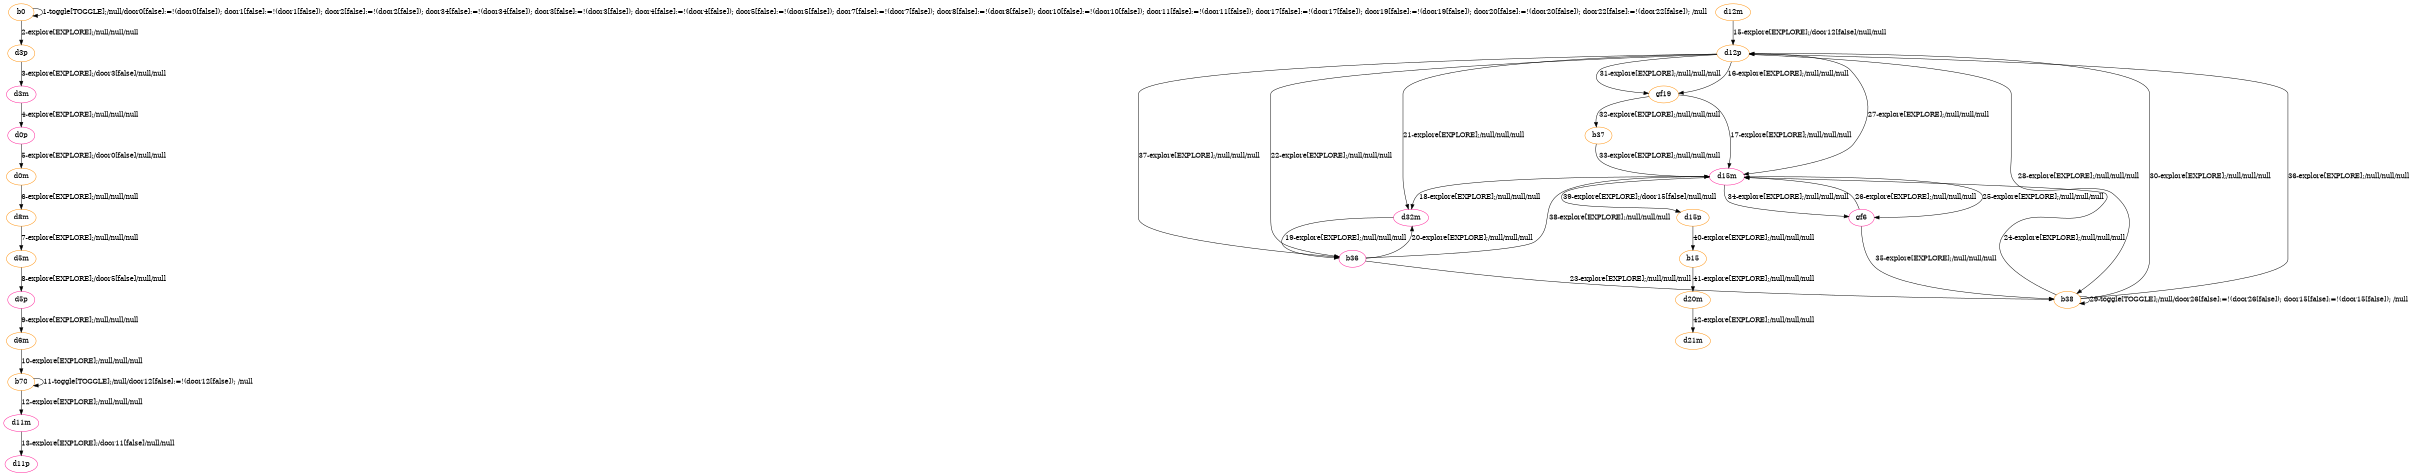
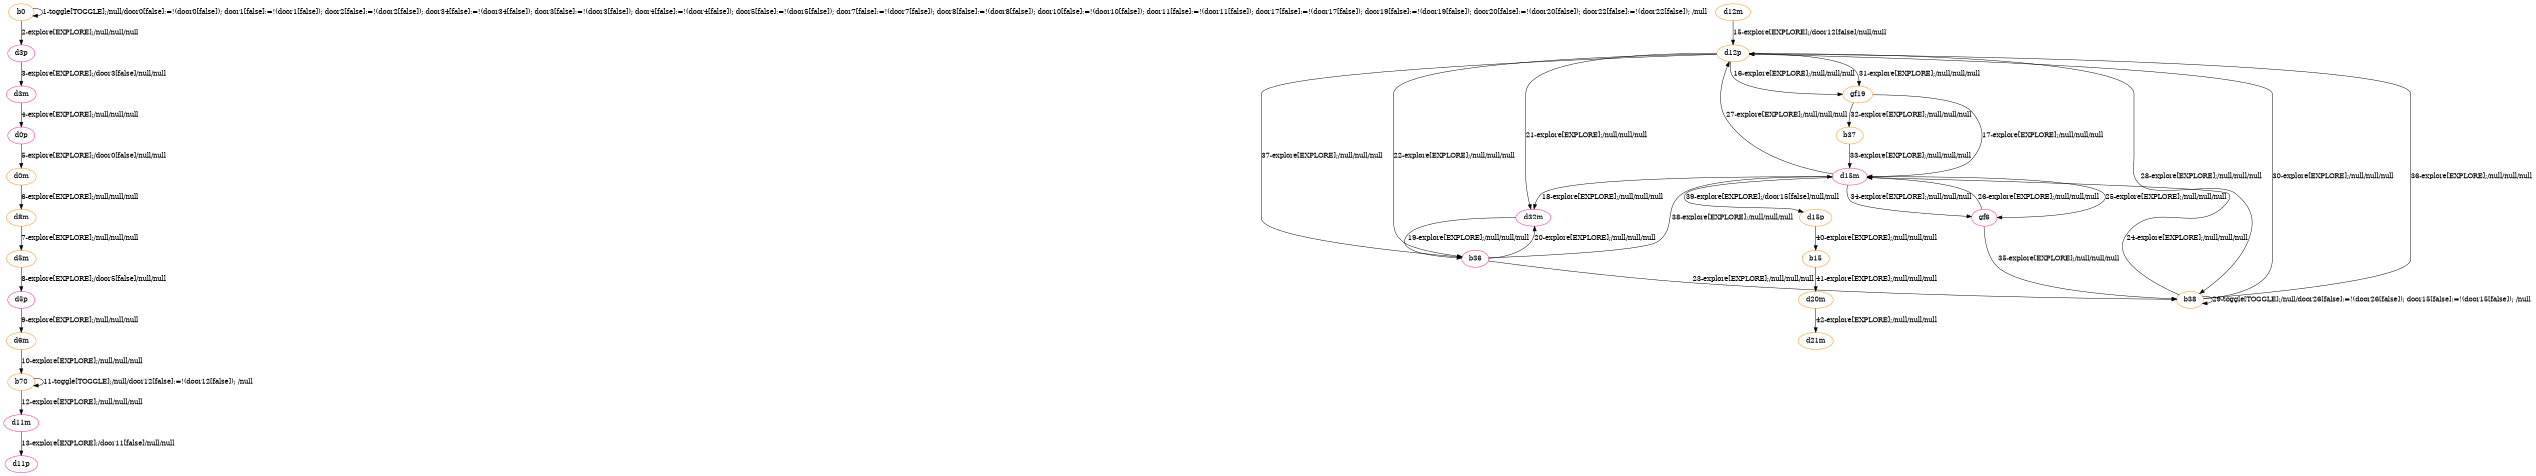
  digraph {
    node [color=darkorange]
    b0
-   d3p
+   d3p [color=deeppink]
    d3m [color=deeppink]
    d0p [color=deeppink]
    d0m
    d8m
    d5m
    d5p [color=deeppink]
    d6m
    b70
    d11m [color=deeppink]
    d11p [color=deeppink]
    d12m
    d12p
    gf19
    b36 [color=deeppink]
    b38
    d32m [color=deeppink]
    d15m [color=deeppink]
    b37
    gf6 [color=deeppink]
    d15p
    b15
    d20m
    d21m
    b0 -> b0 [label="1-toggle[TOGGLE];/null/door0[false]:=!(door0[false]); door1[false]:=!(door1[false]); door2[false]:=!(door2[false]); door34[false]:=!(door34[false]); door3[false]:=!(door3[false]); door4[false]:=!(door4[false]); door5[false]:=!(door5[false]); door7[false]:=!(door7[false]); door8[false]:=!(door8[false]); door10[false]:=!(door10[false]); door11[false]:=!(door11[false]); door17[false]:=!(door17[false]); door19[false]:=!(door19[false]); door20[false]:=!(door20[false]); door22[false]:=!(door22[false]); /null"]
    b0 -> d3p [label="2-explore[EXPLORE];/null/null/null"]
    d3p -> d3m [label="3-explore[EXPLORE];/door3[false]/null/null"]
    d3m -> d0p [label="4-explore[EXPLORE];/null/null/null"]
    d0p -> d0m [label="5-explore[EXPLORE];/door0[false]/null/null"]
    d0m -> d8m [label="6-explore[EXPLORE];/null/null/null"]
    d8m -> d5m [label="7-explore[EXPLORE];/null/null/null"]
    d5m -> d5p [label="8-explore[EXPLORE];/door5[false]/null/null"]
    d5p -> d6m [label="9-explore[EXPLORE];/null/null/null"]
    d6m -> b70 [label="10-explore[EXPLORE];/null/null/null"]
    b70 -> b70 [label="11-toggle[TOGGLE];/null/door12[false]:=!(door12[false]); /null"]
    b70 -> d11m [label="12-explore[EXPLORE];/null/null/null"]
    d11m -> d11p [label="13-explore[EXPLORE];/door11[false]/null/null"]
    d12m -> d12p [label="15-explore[EXPLORE];/door12[false]/null/null"]
    d12p -> gf19 [label="16-explore[EXPLORE];/null/null/null"]
    d12p -> gf19 [label="31-explore[EXPLORE];/null/null/null"]
    d12p -> b36 [label="22-explore[EXPLORE];/null/null/null"]
    d12p -> b36 [label="37-explore[EXPLORE];/null/null/null"]
    d12p -> b38 [label="28-explore[EXPLORE];/null/null/null"]
    d12p -> d32m [label="21-explore[EXPLORE];/null/null/null"]
    gf19 -> d15m [label="17-explore[EXPLORE];/null/null/null"]
    gf19 -> b37 [label="32-explore[EXPLORE];/null/null/null"]
    b36 -> b38 [label="23-explore[EXPLORE];/null/null/null"]
    b36 -> d32m [label="20-explore[EXPLORE];/null/null/null"]
    b36 -> d15m [label="38-explore[EXPLORE];/null/null/null"]
    b38 -> d12p [label="30-explore[EXPLORE];/null/null/null"]
    b38 -> d12p [label="36-explore[EXPLORE];/null/null/null"]
    b38 -> b38 [label="29-toggle[TOGGLE];/null/door26[false]:=!(door26[false]); door15[false]:=!(door15[false]); /null"]
    b38 -> d15m [label="24-explore[EXPLORE];/null/null/null"]
    d32m -> b36 [label="19-explore[EXPLORE];/null/null/null"]
-   d12p -> d15m [label="27-explore[EXPLORE];/null/null/null"]
+   d15m -> d12p [label="27-explore[EXPLORE];/null/null/null"]
    d15m -> d32m [label="18-explore[EXPLORE];/null/null/null"]
    d15m -> gf6 [label="25-explore[EXPLORE];/null/null/null"]
    d15m -> gf6 [label="34-explore[EXPLORE];/null/null/null"]
    d15m -> d15p [label="39-explore[EXPLORE];/door15[false]/null/null"]
    b37 -> d15m [label="33-explore[EXPLORE];/null/null/null"]
    gf6 -> b38 [label="35-explore[EXPLORE];/null/null/null"]
    gf6 -> d15m [label="26-explore[EXPLORE];/null/null/null"]
    d15p -> b15 [label="40-explore[EXPLORE];/null/null/null"]
    b15 -> d20m [label="41-explore[EXPLORE];/null/null/null"]
    d20m -> d21m [label="42-explore[EXPLORE];/null/null/null"]
  }
